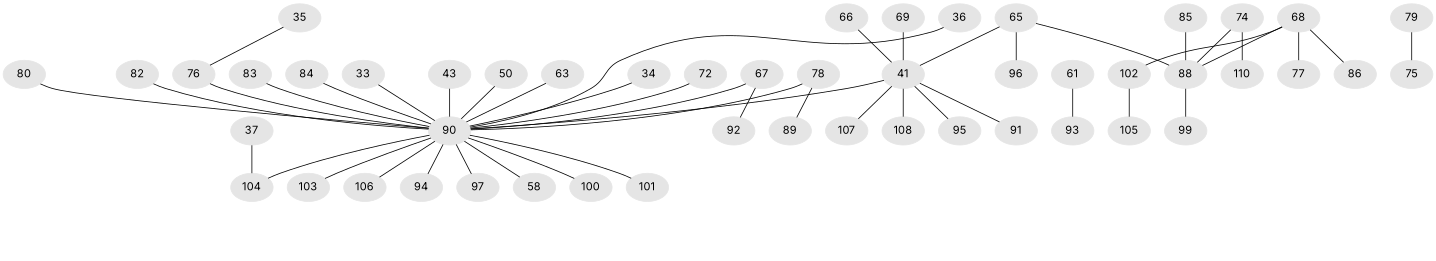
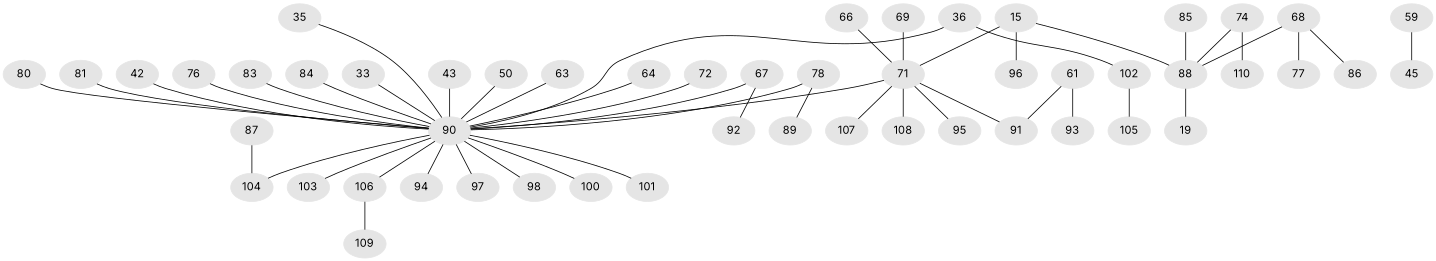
  graph {
    fontname=Inter
    node [color=gray90 fontname=Inter style=filled]
    edge [fontname=Inter]
    90 [super="+20+73+32+38+62+70"]
    104 [super="+60"]
    94
    97
-   98 [label=58]
+   98
    100
    101
    103
    106
    33
    35
    36
    43
    50
-   59 [label=79]
-   75
-   65 [super="+28+21+24+34"]
-   71 [super="+16+5+53+37+40+41" label=41]
+   59
+   75 [label=45]
+   65 [super="+28+21+24+34" label=15]
+   71 [super="+16+5+53+37+40+41"]
    88 [super="+30+55"]
    96
    91 [super="+44"]
    61
    93
    63
-   64 [label=34]
+   64
    95
    107 [super="+22"]
    108 [super="+46+54"]
-   99
+   99 [label=19]
    66
    67 [super="+11+51+52"]
    92
    68 [super="+56"]
    77
    86
    102
    105
    69
    72
    74
    110
    76
    78
    89
    80
-   82
+   81
+   82 [label=42]
    83
    84
    85
-   87 [label=37]
+   87
+   109
    90 -- 104
    90 -- 94
    90 -- 97
    90 -- 98
    90 -- 100
    90 -- 101
    90 -- 103
    90 -- 106
+   106 -- 109
    33 -- 90
-   35 -- 76
+   35 -- 90
    36 -- 90
    43 -- 90
    50 -- 90
    59 -- 75
    65 -- 71
    65 -- 88
    65 -- 96
    71 -- 90
    71 -- 91
    71 -- 95
    71 -- 107
    71 -- 108
    88 -- 99
+   61 -- 91
    61 -- 93
    63 -- 90
    64 -- 90
    66 -- 71
    67 -- 90
    67 -- 92
    68 -- 88
    68 -- 77
    68 -- 86
-   68 -- 102
+   36 -- 102
    102 -- 105
    69 -- 71
    72 -- 90
    74 -- 88
    74 -- 110
    76 -- 90
    78 -- 90
    78 -- 89
    80 -- 90
+   81 -- 90
    82 -- 90
    83 -- 90
    84 -- 90
    85 -- 88
    87 -- 104
  }
